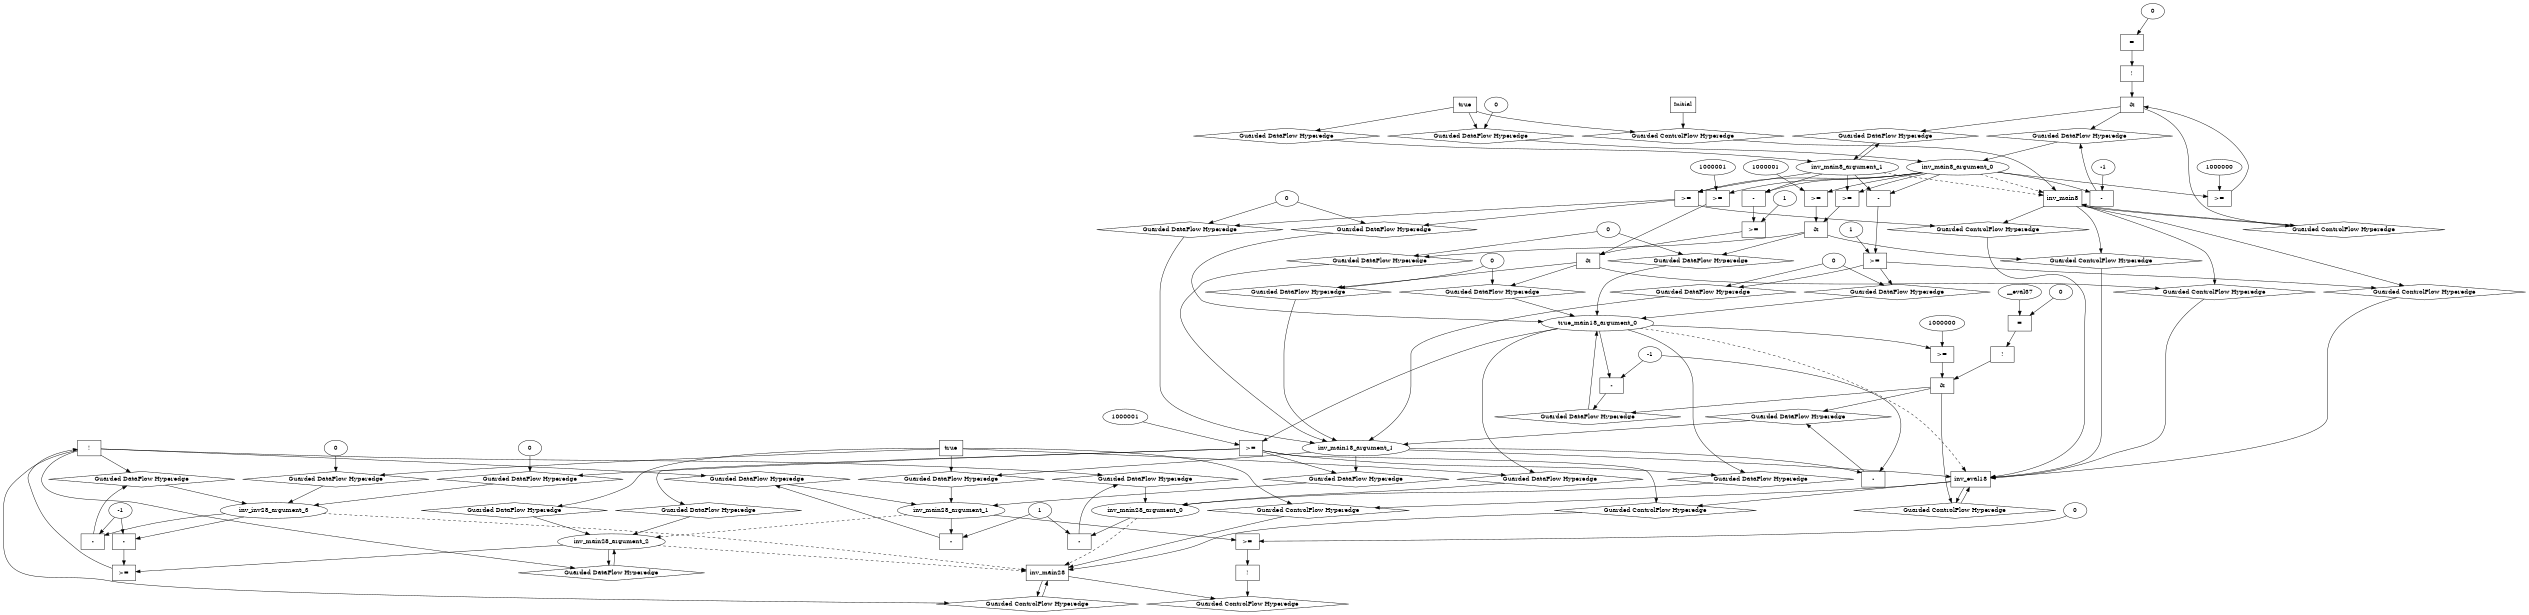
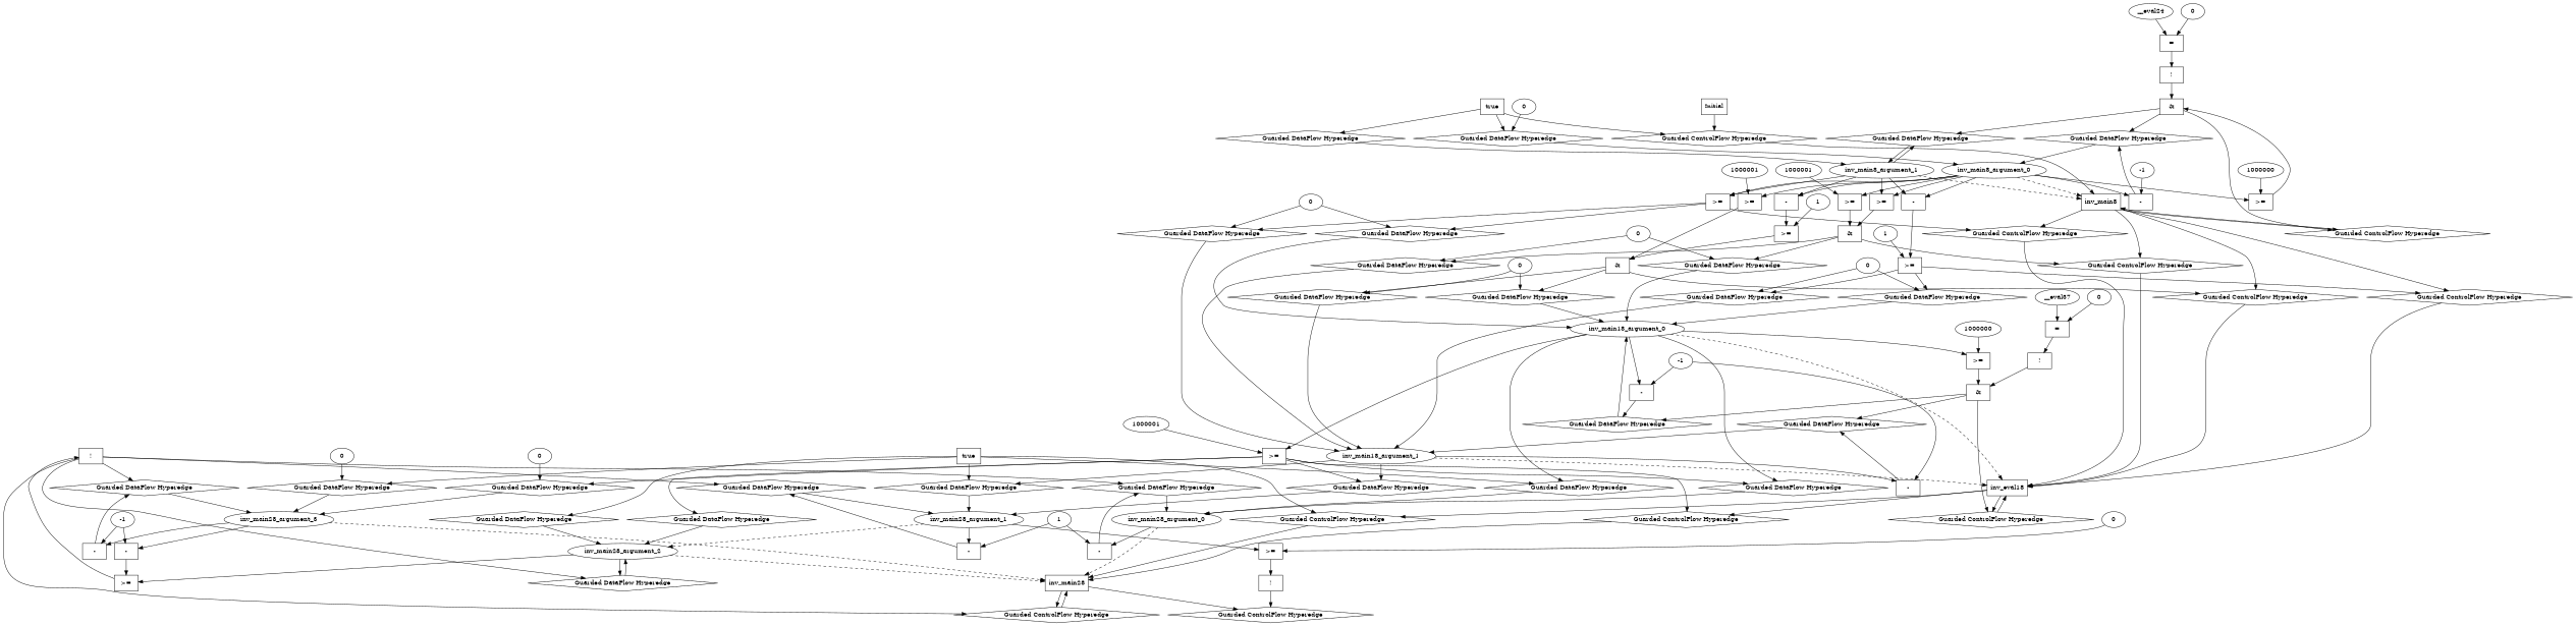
  digraph {
    node [shape=diamond]
    n1 [label=inv_eval18 shape=rect]
    n2 [label="Guarded ControlFlow Hyperedge"]
    n3 [label="Guarded ControlFlow Hyperedge"]
    n4 [label="Guarded ControlFlow Hyperedge"]
    n5 [label=inv_main28 shape=rect]
    n6 [label="Guarded ControlFlow Hyperedge"]
    n7 [label="Guarded ControlFlow Hyperedge"]
    n8 [label=inv_main8 shape=rect]
    n9 [label="Guarded ControlFlow Hyperedge"]
    n10 [label="Guarded ControlFlow Hyperedge"]
    n11 [label="Guarded ControlFlow Hyperedge"]
    n12 [label="Guarded ControlFlow Hyperedge"]
    n13 [label="Guarded ControlFlow Hyperedge"]
    n14 [label=Initial shape=rect]
    n15 [label="Guarded ControlFlow Hyperedge"]
    n16 [label=inv_main28_argument_0 shape=oval]
    n17 [label="-" shape=rect]
    n18 [label="Guarded DataFlow Hyperedge"]
    n19 [label=inv_main28_argument_1 shape=oval]
    n20 [label="-" shape=rect]
    n21 [label=">=" shape=rect]
    n22 [label=inv_main28_argument_2 shape=oval]
    n23 [label="Guarded DataFlow Hyperedge"]
    n24 [label="!" shape=rect]
    n25 [label=">=" shape=rect]
    n26 [label="Guarded DataFlow Hyperedge"]
    n27 [label="!" shape=rect]
-   n28 [label=inv_inv28_argument_3 shape=oval]
+   n28 [label=inv_main28_argument_3 shape=oval]
    n29 [label="-" shape=rect]
    n30 [label="-" shape=rect]
    n31 [label="Guarded DataFlow Hyperedge"]
    n32 [label=inv_main8_argument_0 shape=oval]
    n33 [label=">=" shape=rect]
    n34 [label="-" shape=rect]
    n35 [label="-" shape=rect]
    n36 [label="-" shape=rect]
    n37 [label=">=" shape=rect]
    n38 [label=">=" shape=rect]
    n39 [label=">=" shape=rect]
    n40 [label=">=" shape=rect]
    n41 [label="&" shape=rect]
    n42 [label="Guarded DataFlow Hyperedge"]
    n43 [label=">=" shape=rect]
    n44 [label=">=" shape=rect]
    n45 [label="&" shape=rect]
    n46 [label="Guarded DataFlow Hyperedge"]
    n47 [label="Guarded DataFlow Hyperedge"]
    n48 [label="&" shape=rect]
    n49 [label=inv_main8_argument_1 shape=oval]
    n50 [label="Guarded DataFlow Hyperedge"]
-   n51 [label=true_main18_argument_0 shape=oval]
+   n51 [label=inv_main18_argument_0 shape=oval]
    n52 [label="Guarded DataFlow Hyperedge"]
    n53 [label=">=" shape=rect]
    n54 [label="Guarded DataFlow Hyperedge"]
    n55 [label=">=" shape=rect]
    n56 [label="-" shape=rect]
    n57 [label="Guarded DataFlow Hyperedge"]
    n58 [label="Guarded DataFlow Hyperedge"]
    n59 [label="Guarded DataFlow Hyperedge"]
    n60 [label="&" shape=rect]
    n61 [label="Guarded DataFlow Hyperedge"]
    n62 [label=inv_main18_argument_1 shape=oval]
    n63 [label="-" shape=rect]
    n64 [label="Guarded DataFlow Hyperedge"]
    n65 [label="Guarded DataFlow Hyperedge"]
    n66 [label=-1 shape=""]
    n67 [label=1 shape=""]
    n68 [label=true shape=rect]
    n69 [label="Guarded DataFlow Hyperedge"]
    n70 [label="Guarded DataFlow Hyperedge"]
    n71 [label=0 shape=""]
    n72 [label="!" shape=rect]
    n73 [label="=" shape=rect]
+   n74 [label=__eval24 shape=""]
    n75 [label=0 shape=""]
    n76 [label=1000000 shape=""]
    n77 [label=-1 shape=""]
    n78 [label=true shape=rect]
    n79 [label="Guarded DataFlow Hyperedge"]
    n80 [label="Guarded DataFlow Hyperedge"]
    n81 [label=0 shape=""]
    n82 [label=1000001 shape=""]
    n83 [label=0 shape=""]
    n84 [label="!" shape=rect]
    n85 [label="=" shape=rect]
    n86 [label=__eval37 shape=""]
    n87 [label=0 shape=""]
    n88 [label=1000000 shape=""]
    n89 [label=-1 shape=""]
    n90 [label="Guarded DataFlow Hyperedge"]
    n91 [label="Guarded DataFlow Hyperedge"]
    n92 [label=1 shape=""]
    n93 [label=0 shape=""]
    n94 [label="Guarded DataFlow Hyperedge"]
    n95 [label="Guarded DataFlow Hyperedge"]
    n96 [label=1 shape=""]
    n97 [label=1000001 shape=""]
    n98 [label=0 shape=""]
    n99 [label=0 shape=""]
    n100 [label="Guarded DataFlow Hyperedge"]
    n101 [label="Guarded DataFlow Hyperedge"]
    n102 [label=1000001 shape=""]
    n103 [label=0 shape=""]
    n104 [label=0 shape=""]
    n1 -> n2
    n1 -> n3
    n1 -> n4
    n2 -> n5
    n3 -> n5
    n4 -> n1
    n5 -> n6
    n5 -> n7
    n6 -> n5
    n8 -> n9
    n8 -> n10
    n8 -> n11
    n8 -> n12
    n8 -> n13
    n9 -> n8
    n10 -> n1
    n11 -> n1
    n12 -> n1
    n13 -> n1
    n14 -> n15
    n15 -> n8
    n16 -> n5 [style=dashed]
    n16 -> n17
    n17 -> n18
    n18 -> n16
    n19 -> n20
    n19 -> n21
    n19 -> n22 [style=dashed]
    n20 -> n23
    n21 -> n24
    n22 -> n5 [style=dashed]
    n22 -> n25
    n22 -> n26
    n23 -> n19
    n24 -> n7
    n25 -> n27
    n26 -> n22
    n27 -> n6
    n27 -> n18
    n27 -> n23
    n27 -> n26
    n27 -> n31
    n28 -> n5 [style=dashed]
    n28 -> n29
    n28 -> n30
    n29 -> n25
    n30 -> n31
    n31 -> n28
    n32 -> n8 [style=dashed]
    n32 -> n33
    n32 -> n34
    n32 -> n35
    n32 -> n36
    n32 -> n37
    n32 -> n38
    n32 -> n39
    n32 -> n40
    n33 -> n41
    n34 -> n42
    n35 -> n43
    n36 -> n44
    n37 -> n45
    n38 -> n12
    n38 -> n46
    n38 -> n47
    n39 -> n48
    n40 -> n48
    n41 -> n9
    n41 -> n42
    n41 -> n50
    n42 -> n32
    n43 -> n10
    n43 -> n90
    n43 -> n91
    n44 -> n45
    n45 -> n11
    n45 -> n94
    n45 -> n95
    n46 -> n51
    n47 -> n62
    n48 -> n13
    n48 -> n100
    n48 -> n101
    n49 -> n8 [style=dashed]
    n49 -> n35
    n49 -> n36
    n49 -> n38
    n49 -> n39
    n49 -> n50
    n50 -> n49
    n51 -> n1 [style=dashed]
    n51 -> n52
    n51 -> n53
    n51 -> n54
    n51 -> n55
    n51 -> n56
    n52 -> n16
    n53 -> n3
    n53 -> n54
    n53 -> n57
    n53 -> n58
    n53 -> n59
    n54 -> n16
    n55 -> n60
    n56 -> n61
    n57 -> n19
    n58 -> n28
    n59 -> n22
    n60 -> n4
    n60 -> n61
    n60 -> n65
    n61 -> n51
-   n62 -> n1 [style=solid]
+   n62 -> n1 [style=dashed]
    n62 -> n57
    n62 -> n63
    n62 -> n64
    n63 -> n65
    n64 -> n19
    n65 -> n62
    n66 -> n29
    n66 -> n30
    n67 -> n17
    n67 -> n20
    n68 -> n15
    n68 -> n69
    n68 -> n70
    n69 -> n32
    n70 -> n49
    n71 -> n69
    n72 -> n41
    n73 -> n72
+   n74 -> n73
    n75 -> n73
    n76 -> n33
    n77 -> n34
    n78 -> n2
    n78 -> n52
    n78 -> n64
    n78 -> n79
    n78 -> n80
    n79 -> n28
    n80 -> n22
    n81 -> n79
    n82 -> n53
    n83 -> n58
    n84 -> n60
    n85 -> n84
    n86 -> n85
    n87 -> n85
    n88 -> n55
    n89 -> n56
    n89 -> n63
    n90 -> n51
    n91 -> n62
    n92 -> n43
    n93 -> n90
    n93 -> n91
    n94 -> n51
    n95 -> n62
    n96 -> n44
    n97 -> n37
    n98 -> n94
    n98 -> n95
    n99 -> n46
    n99 -> n47
    n100 -> n51
    n101 -> n62
    n102 -> n40
    n103 -> n100
    n103 -> n101
    n104 -> n21
  }
